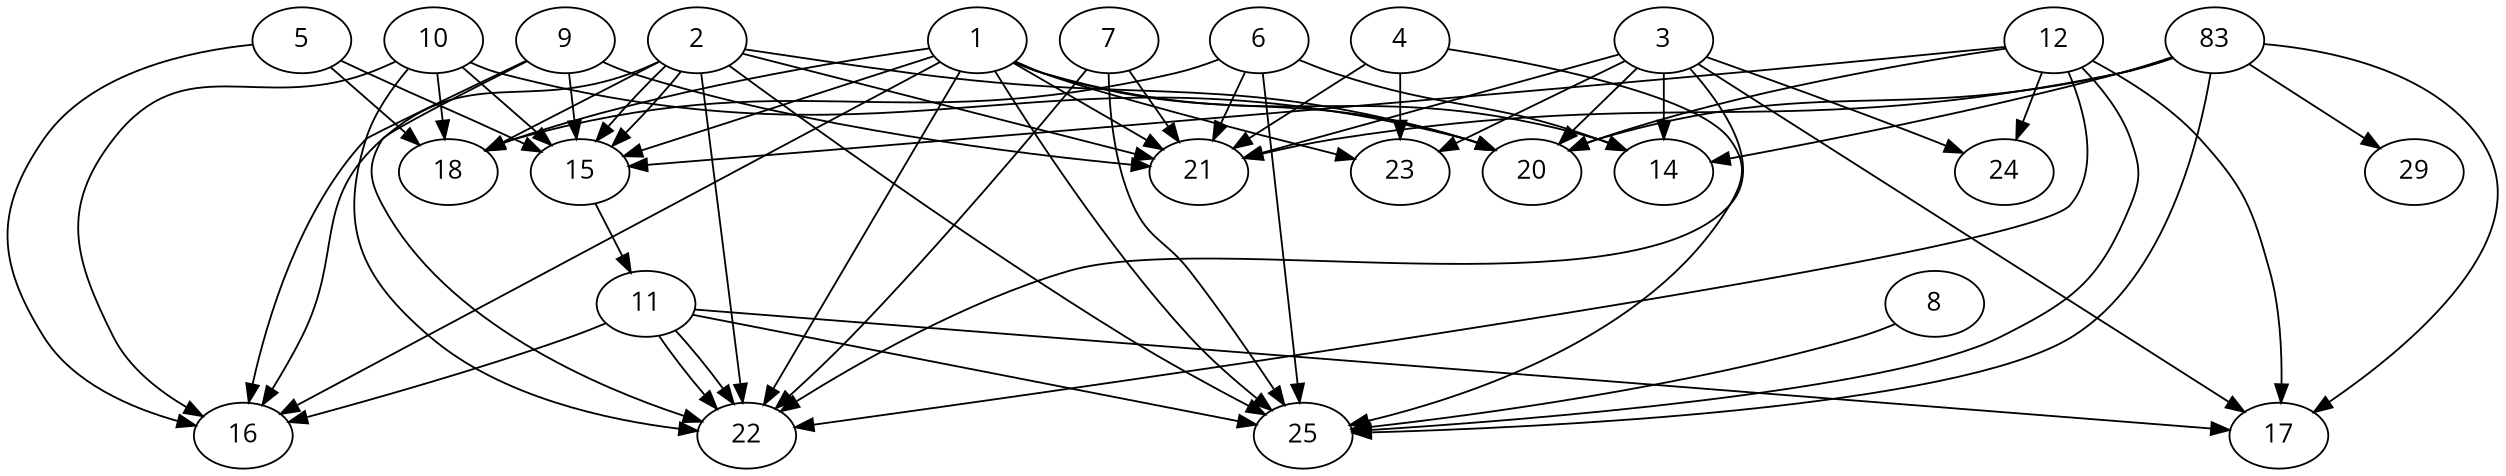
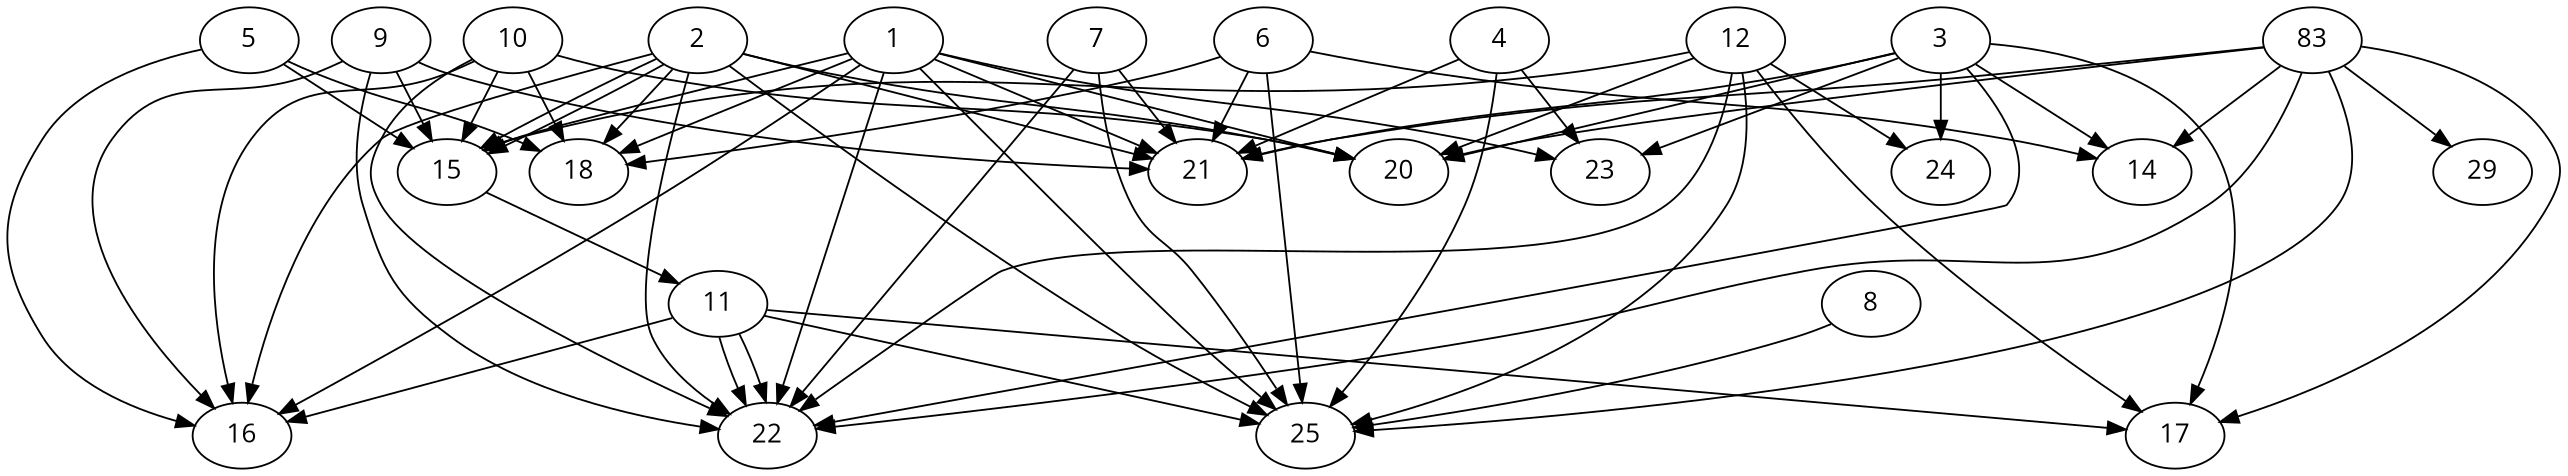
  digraph {
    fontname="Open Sans"
    node [alpha=0.19 fontname="Open Sans"]
    edge [fontname="Open Sans"]
    1 [alpha=0.17 expect_size=24669184]
    14 [alpha=0.17 expect_size=18076672]
    15 [alpha=0.18 expect_size=45468672]
    16 [alpha=0.08 expect_size=46230528]
    18 [alpha=0.11 expect_size=38219776]
    20 [expect_size=10864640]
    21 [alpha=0.11 expect_size=48478208]
    22 [alpha=0.00 expect_size=44980224]
    23 [alpha=0.13 expect_size=19928064]
    25 [expect_size=47410176]
    11 [expect_size=48724992]
    2 [alpha=0.16 expect_size=46766080]
    3 [alpha=0.14 expect_size=14149632]
    17 [alpha=0.14 expect_size=43433984]
    24 [alpha=0.09 expect_size=7859200]
    4 [alpha=0.12 expect_size=11814912]
    5 [alpha=0.00 expect_size=38376448]
    6 [expect_size=24286208]
    7 [alpha=0.18 expect_size=12971008]
    8 [alpha=0.03 expect_size=30627840]
    9 [alpha=0.05 expect_size=35298304]
    10 [alpha=0.16 expect_size=48809984]
    12 [alpha=0.09 expect_size=41616384]
    n24 [alpha=0.15 expect_size=32794624 label=83]
    n25 [alpha=0.15 expect_size=45233152 label=29]
-   1 -> 14
    1 -> 15
    1 -> 16
    1 -> 18
    1 -> 20
    1 -> 21
    1 -> 22
    1 -> 23
    1 -> 25
    15 -> 11
    11 -> 16
    11 -> 22
    11 -> 22
    11 -> 25
    11 -> 17
    2 -> 15
    2 -> 15
    2 -> 16
    2 -> 18
    2 -> 20
    2 -> 21
    2 -> 22
    2 -> 25
    3 -> 14
    3 -> 20
    3 -> 21
    3 -> 22
    3 -> 23
    3 -> 17
    3 -> 24
    4 -> 21
    4 -> 23
    4 -> 25
    5 -> 15
    5 -> 16
    5 -> 18
    6 -> 14
    6 -> 18
    6 -> 21
    6 -> 25
    7 -> 21
    7 -> 22
    7 -> 25
    8 -> 25
    9 -> 15
    9 -> 16
    9 -> 21
    9 -> 22
    10 -> 15
    10 -> 16
    10 -> 18
    10 -> 20
    10 -> 22
    12 -> 15
    12 -> 20
    12 -> 22
    12 -> 25
    12 -> 17
    12 -> 24
    n24 -> 14
    n24 -> 20
    n24 -> 21
+   n24 -> 22
    n24 -> 25
    n24 -> 17
    n24 -> n25
  }
